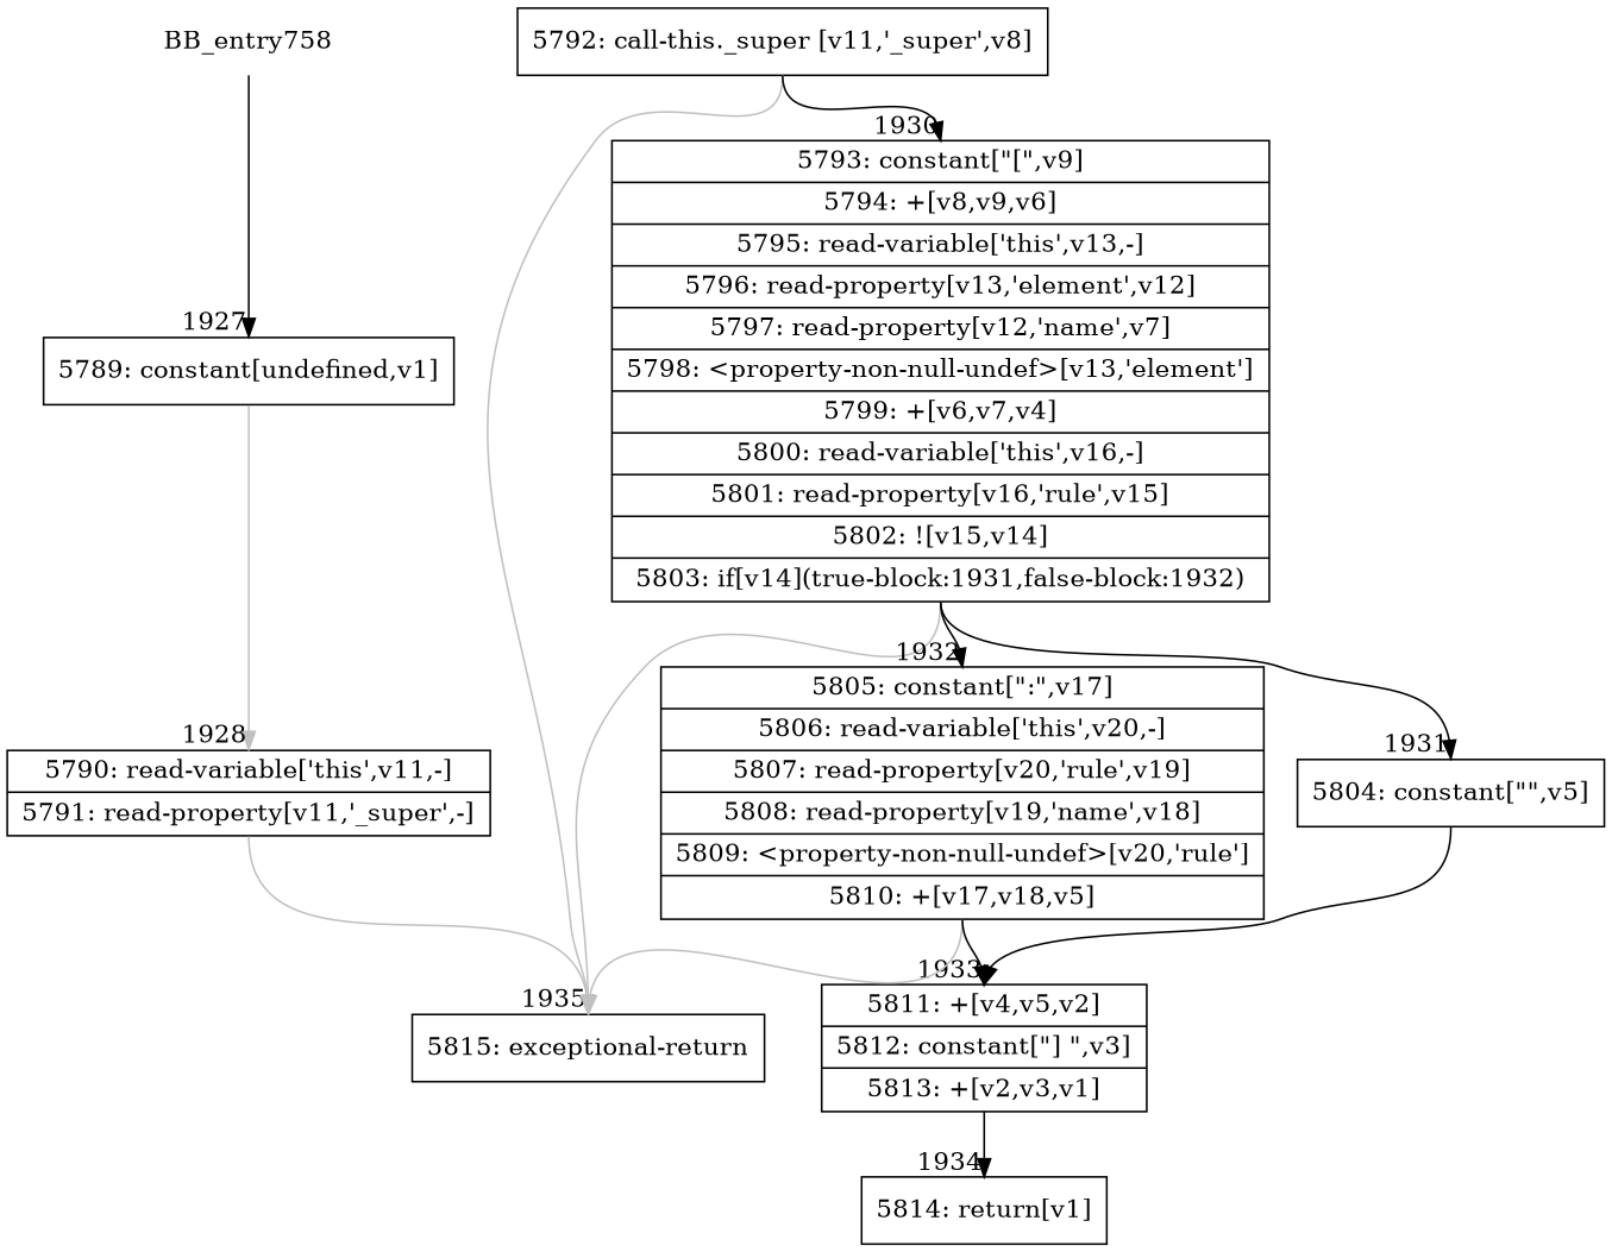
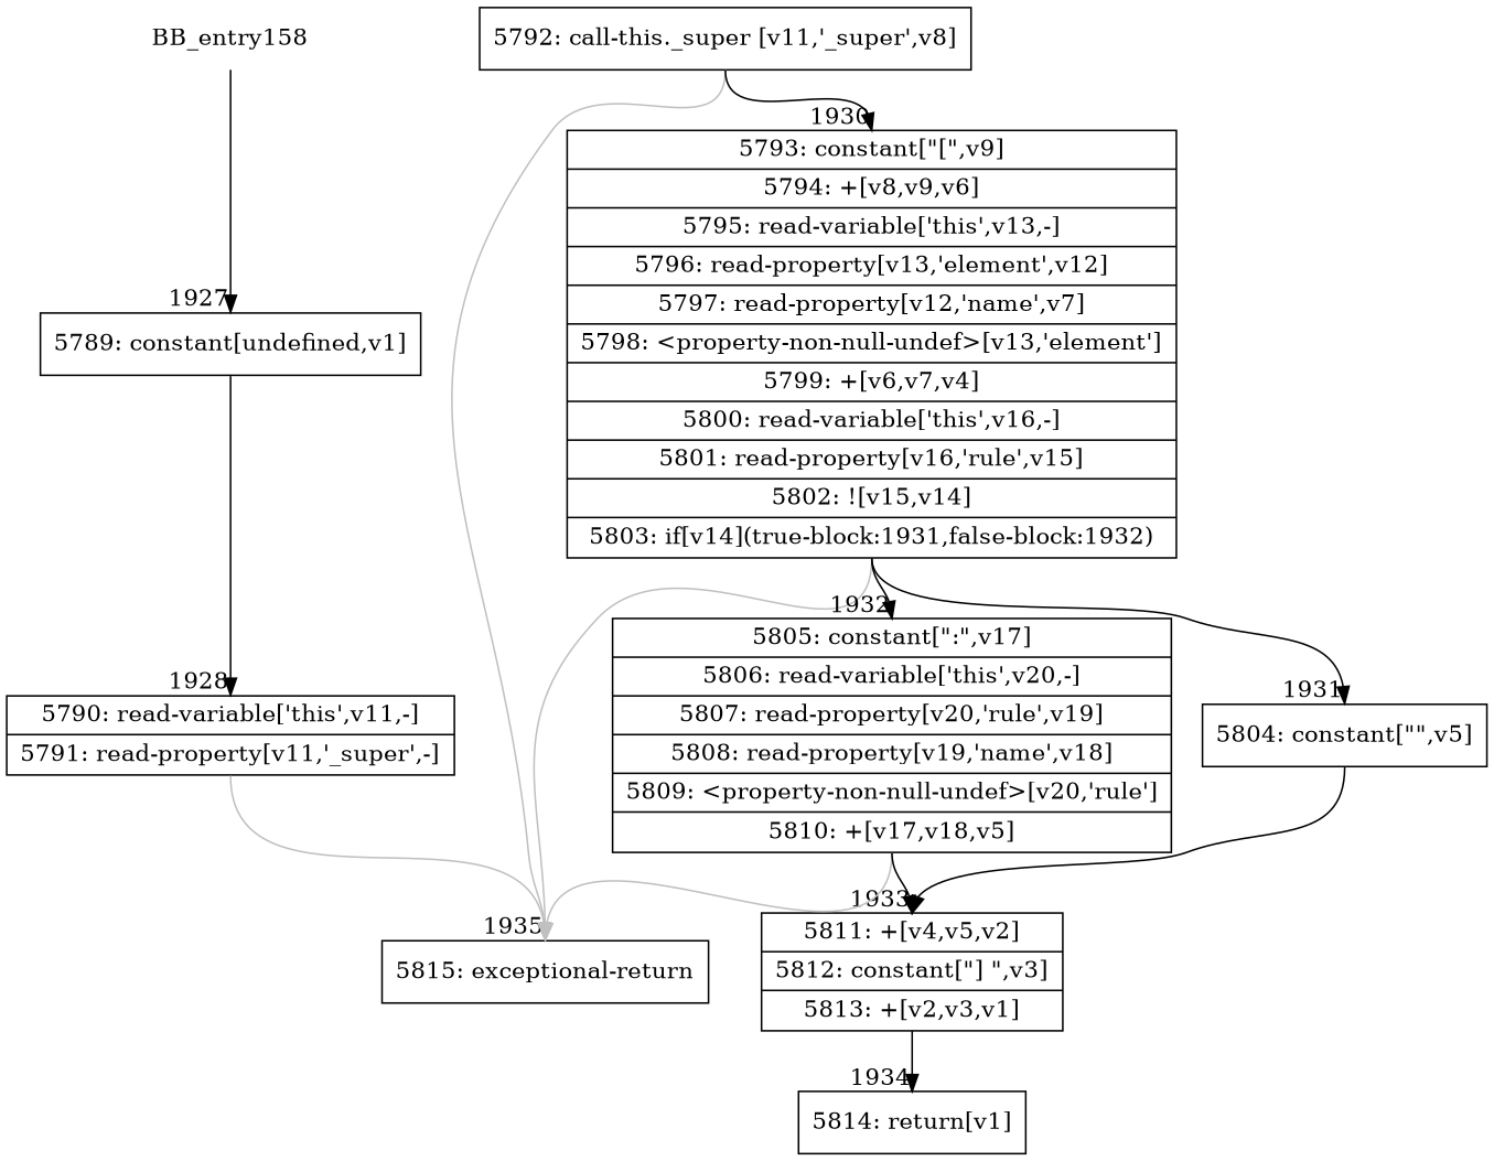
  digraph {
    rankdir=TD
    node [shape=record]
    edge [headport=n tailport=s]
-   BB_entry158 [shape=none label=BB_entry758]
+   BB_entry158 [shape=none]
    n2 [label="{5789: constant[undefined,v1]}"]
    n3 [label="{5790: read-variable['this',v11,-]|5791: read-property[v11,'_super',-]}"]
    n4 [label="{5815: exceptional-return}"]
    n5 [label="{5792: call-this._super [v11,'_super',v8]}"]
    n6 [label="{5793: constant[\"[\",v9]|5794: +[v8,v9,v6]|5795: read-variable['this',v13,-]|5796: read-property[v13,'element',v12]|5797: read-property[v12,'name',v7]|5798: \<property-non-null-undef\>[v13,'element']|5799: +[v6,v7,v4]|5800: read-variable['this',v16,-]|5801: read-property[v16,'rule',v15]|5802: ![v15,v14]|5803: if[v14](true-block:1931,false-block:1932)}"]
    n7 [label="{5804: constant[\"\",v5]}"]
    n8 [label="{5805: constant[\":\",v17]|5806: read-variable['this',v20,-]|5807: read-property[v20,'rule',v19]|5808: read-property[v19,'name',v18]|5809: \<property-non-null-undef\>[v20,'rule']|5810: +[v17,v18,v5]}"]
    n9 [label="{5811: +[v4,v5,v2]|5812: constant[\"] \",v3]|5813: +[v2,v3,v1]}"]
    n10 [label="{5814: return[v1]}"]
    BB_entry158 -> n2 [headlabel="    1927"]
-   n2 -> n3 [headlabel="      1928" color=gray]
+   n2 -> n3 [headlabel="      1928"]
    n3 -> n4 [color=gray headlabel="      1935"]
    n5 -> n4 [color=gray]
    n5 -> n6 [headlabel="      1930"]
    n6 -> n4 [color=gray]
    n6 -> n7 [headlabel="      1931"]
    n6 -> n8 [headlabel="      1932"]
    n7 -> n9 [headlabel="      1933"]
    n8 -> n4 [color=gray]
    n8 -> n9
    n9 -> n10 [headlabel="      1934"]
  }
